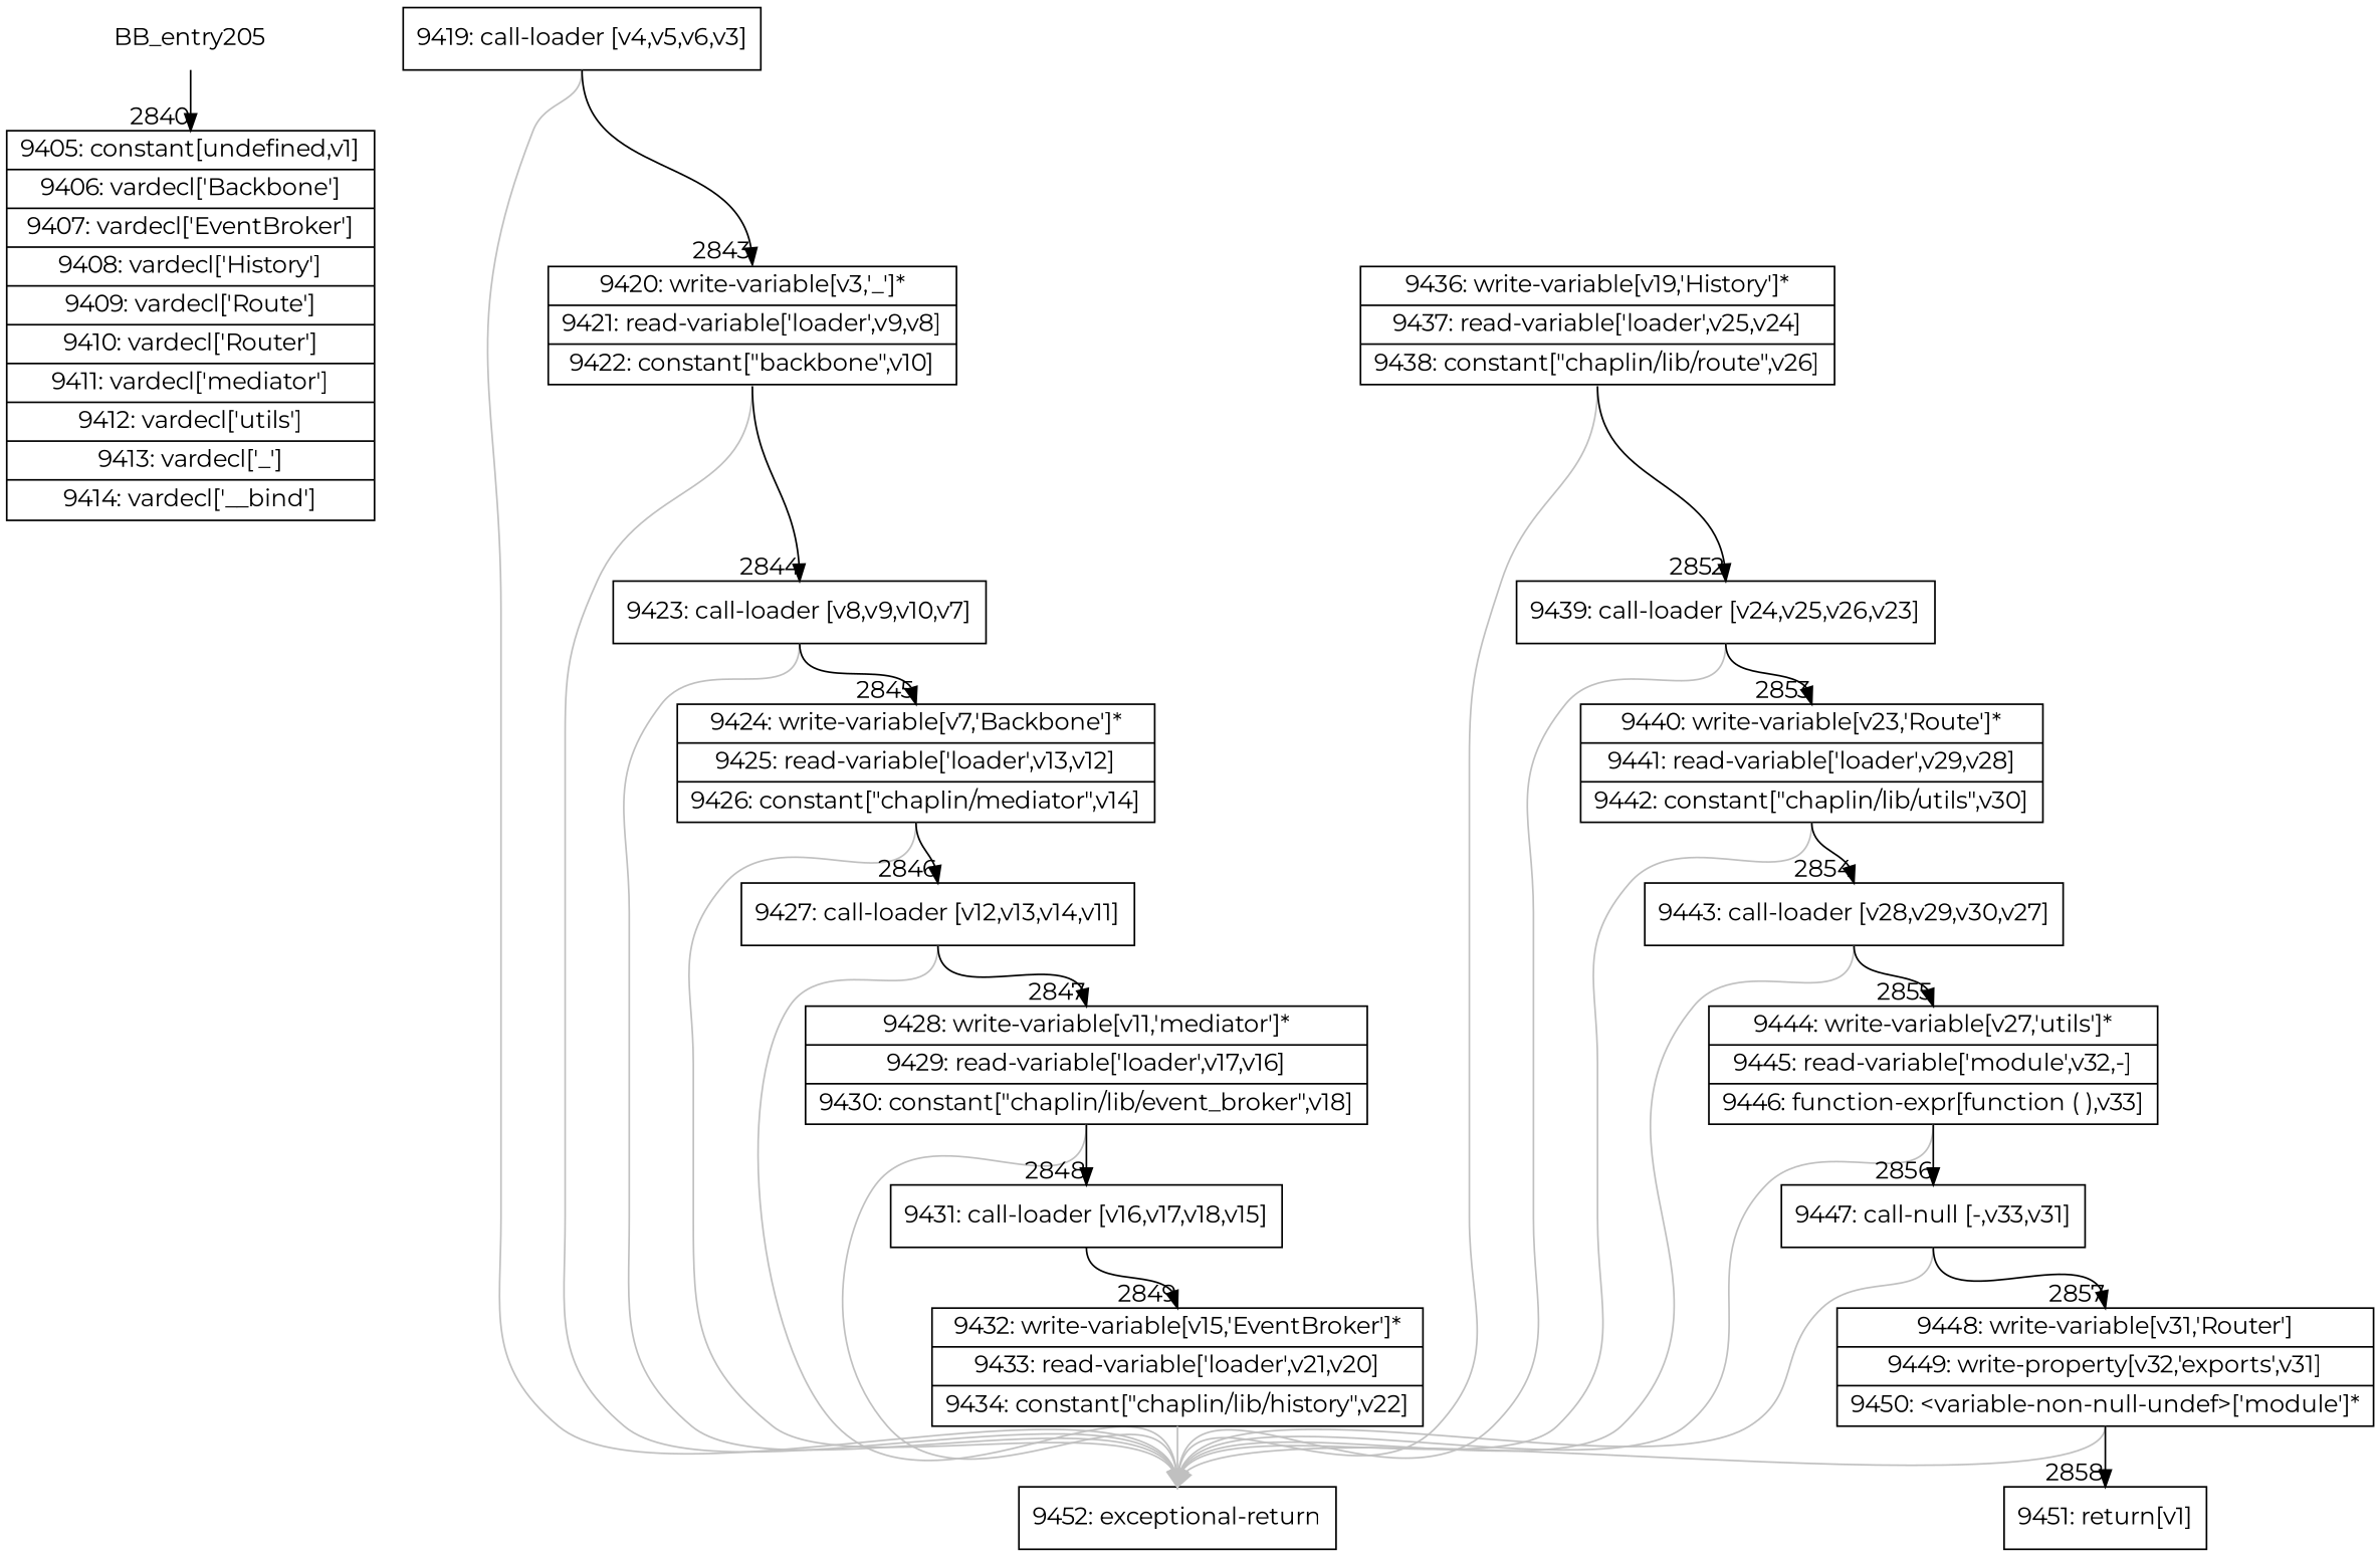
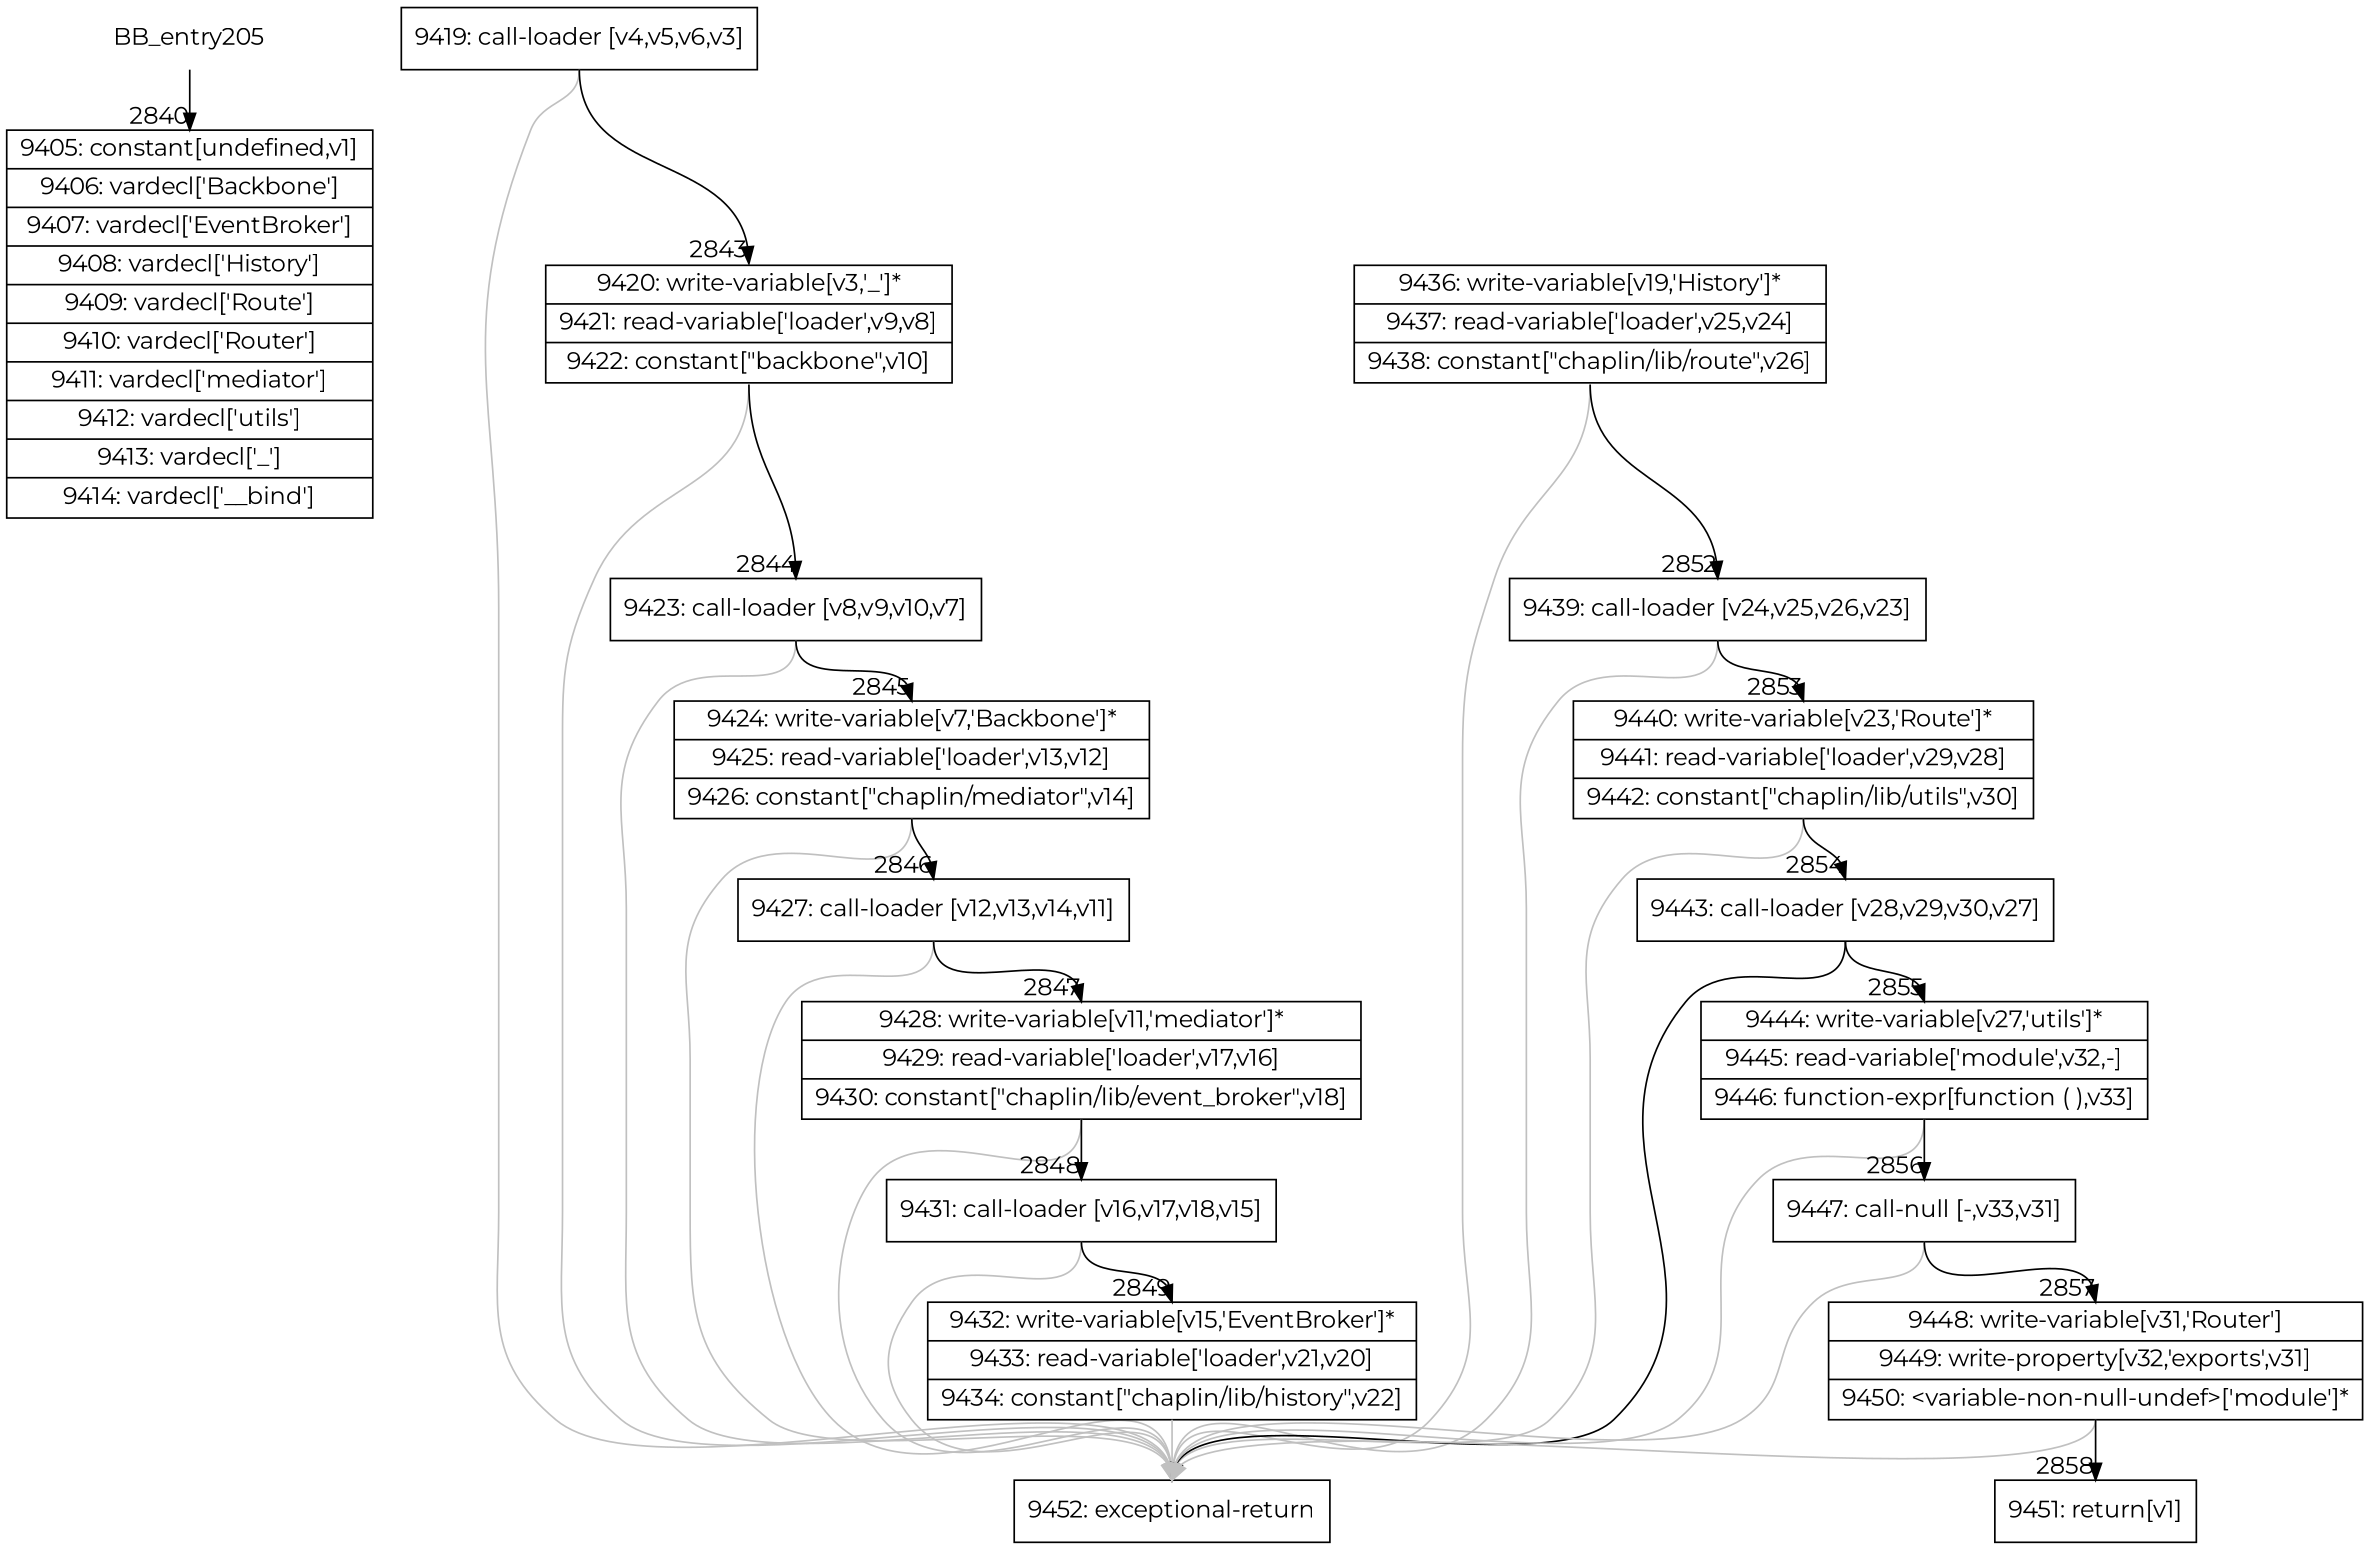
  digraph {
    fontname=Montserrat
    rankdir=TD
    node [fontname=Montserrat shape=record]
    edge [fontname=Montserrat headport=n tailport=s]
    BB_entry205 [shape=none]
    n2 [label="{9405: constant[undefined,v1]|9406: vardecl['Backbone']|9407: vardecl['EventBroker']|9408: vardecl['History']|9409: vardecl['Route']|9410: vardecl['Router']|9411: vardecl['mediator']|9412: vardecl['utils']|9413: vardecl['_']|9414: vardecl['__bind']}"]
    n3 [label="{9419: call-loader [v4,v5,v6,v3]}"]
    n4 [label="{9452: exceptional-return}"]
    n5 [label="{9420: write-variable[v3,'_']*|9421: read-variable['loader',v9,v8]|9422: constant[\"backbone\",v10]}"]
    n6 [label="{9423: call-loader [v8,v9,v10,v7]}"]
    n7 [label="{9424: write-variable[v7,'Backbone']*|9425: read-variable['loader',v13,v12]|9426: constant[\"chaplin/mediator\",v14]}"]
    n8 [label="{9427: call-loader [v12,v13,v14,v11]}"]
    n9 [label="{9428: write-variable[v11,'mediator']*|9429: read-variable['loader',v17,v16]|9430: constant[\"chaplin/lib/event_broker\",v18]}"]
    n10 [label="{9431: call-loader [v16,v17,v18,v15]}"]
    n11 [label="{9432: write-variable[v15,'EventBroker']*|9433: read-variable['loader',v21,v20]|9434: constant[\"chaplin/lib/history\",v22]}"]
    n12 [label="{9436: write-variable[v19,'History']*|9437: read-variable['loader',v25,v24]|9438: constant[\"chaplin/lib/route\",v26]}"]
    n13 [label="{9439: call-loader [v24,v25,v26,v23]}"]
    n14 [label="{9440: write-variable[v23,'Route']*|9441: read-variable['loader',v29,v28]|9442: constant[\"chaplin/lib/utils\",v30]}"]
    n15 [label="{9443: call-loader [v28,v29,v30,v27]}"]
    n16 [label="{9444: write-variable[v27,'utils']*|9445: read-variable['module',v32,-]|9446: function-expr[function ( ),v33]}"]
    n17 [label="{9447: call-null [-,v33,v31]}"]
    n18 [label="{9448: write-variable[v31,'Router']|9449: write-property[v32,'exports',v31]|9450: \<variable-non-null-undef\>['module']*}"]
    n19 [label="{9451: return[v1]}"]
    BB_entry205 -> n2 [headlabel="    2840"]
    n3 -> n4 [color=gray]
    n3 -> n5 [headlabel="      2843"]
    n5 -> n4 [color=gray]
    n5 -> n6 [headlabel="      2844"]
    n6 -> n4 [color=gray]
    n6 -> n7 [headlabel="      2845"]
    n7 -> n4 [color=gray]
    n7 -> n8 [headlabel="      2846"]
    n8 -> n4 [color=gray]
    n8 -> n9 [headlabel="      2847"]
    n9 -> n4 [color=gray]
    n9 -> n10 [headlabel="      2848"]
+   n10 -> n4 [color=gray]
    n10 -> n11 [headlabel="      2849"]
    n11 -> n4 [color=gray]
    n12 -> n4 [color=gray]
    n12 -> n13 [headlabel="      2852"]
    n13 -> n4 [color=gray]
    n13 -> n14 [headlabel="      2853"]
    n14 -> n4 [color=gray]
    n14 -> n15 [headlabel="      2854"]
-   n15 -> n4 [color=gray]
+   n15 -> n4 [color=black]
    n15 -> n16 [headlabel="      2855"]
    n16 -> n4 [color=gray]
    n16 -> n17 [headlabel="      2856"]
    n17 -> n4 [color=gray]
    n17 -> n18 [headlabel="      2857"]
    n18 -> n4 [color=gray]
    n18 -> n19 [headlabel="      2858"]
  }
